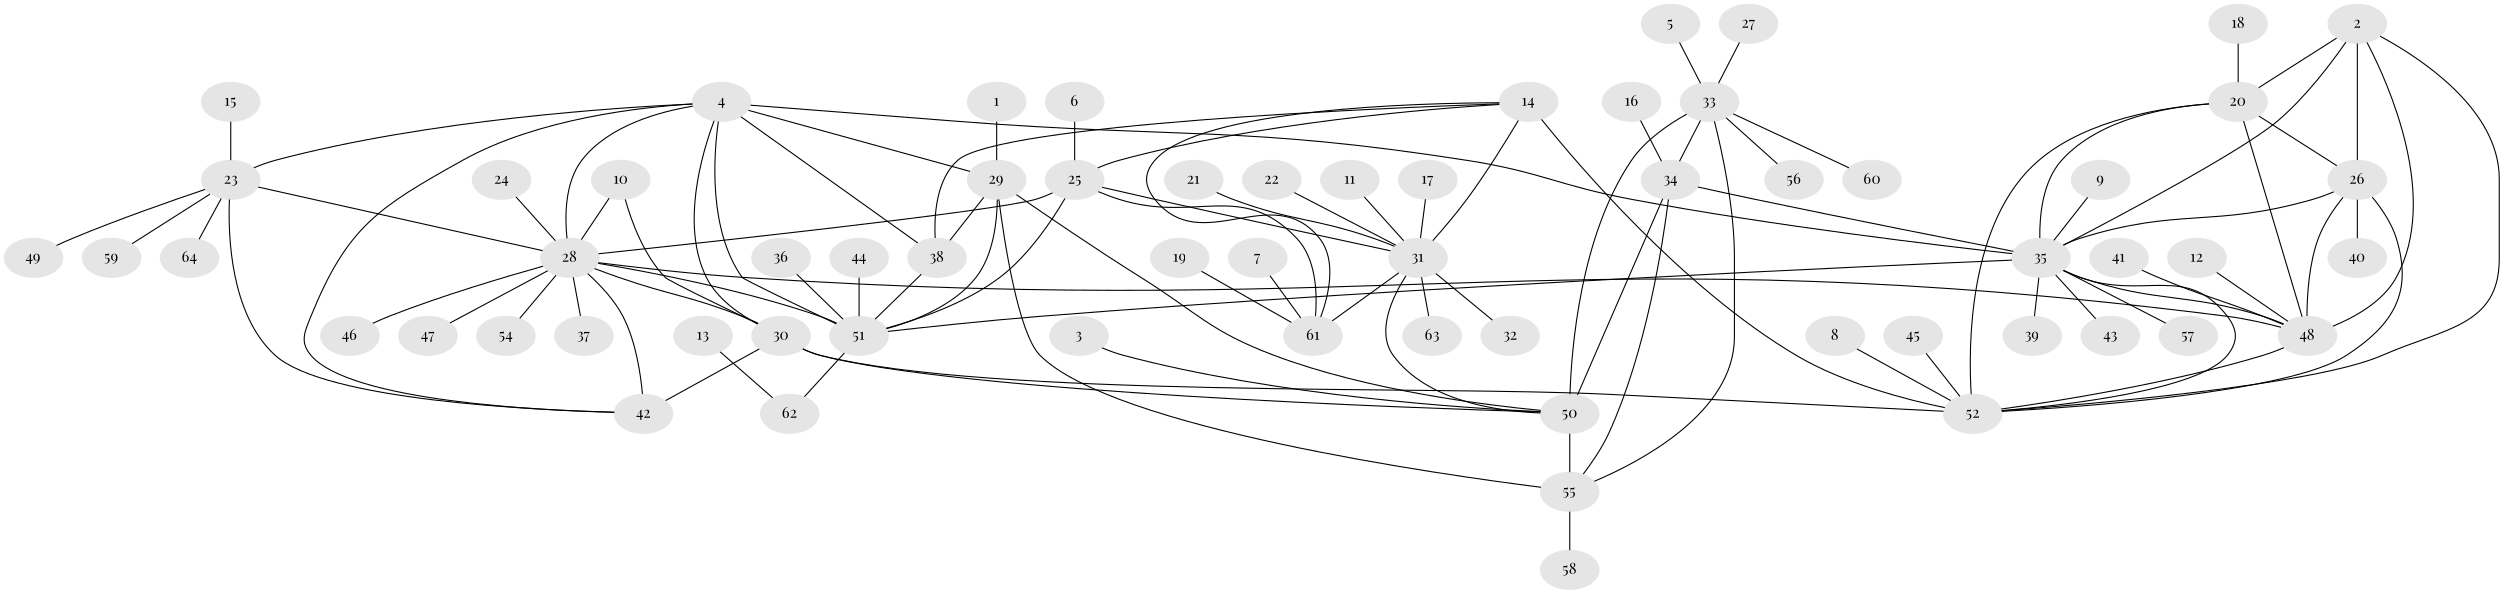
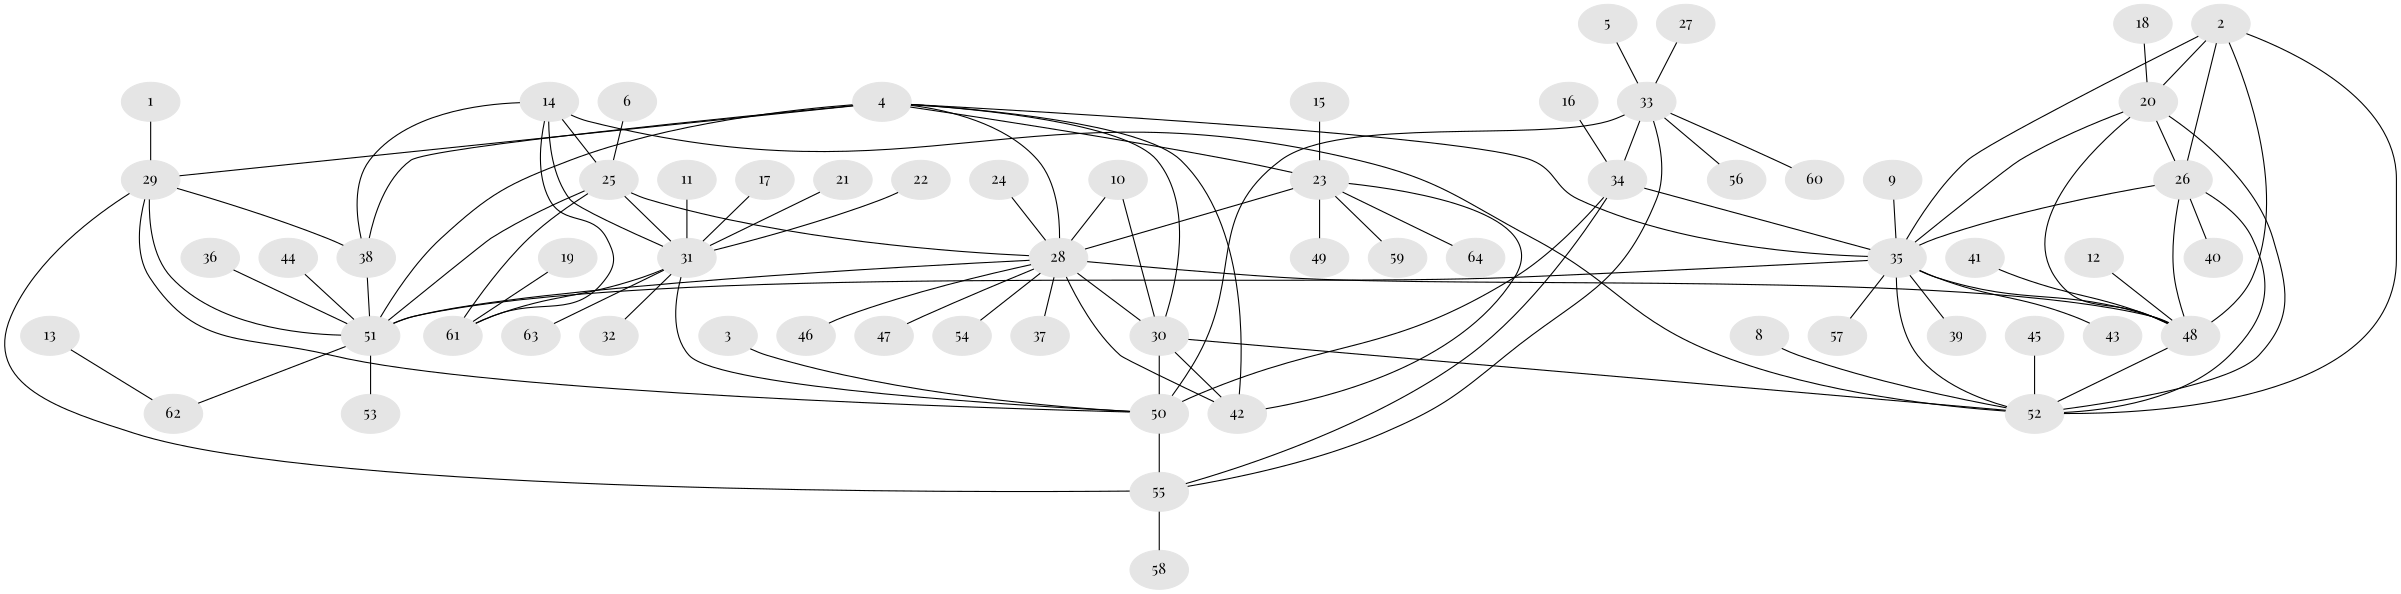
  graph {
    fontname="Playfair Display"
    node [color=gray90 fontname="Playfair Display" style=filled]
    edge [fontname="Playfair Display" weight=1.0]
    1
    29
    50
    38
    51
    55
    2
    20
    26
    35
    48
    52
    40
    39
    43
    57
    3
    4
    23
    28
    30
    42
    49
    59
    64
    37
    46
    47
    54
    62
+   53
    5
    33
    34
    56
    60
    6
    25
    61
    31
-   7
    8
    9
    10
    11
    32
    63
    12
    13
    14
    15
    16
    17
    18
    19
    21
    22
    24
    27
    58
    36
    41
    44
    45
    1 -- 29
    29 -- 50 [weight=2.0]
    29 -- 38
    29 -- 51 [weight=2.0]
    29 -- 55
    50 -- 55 [weight=3.0]
    38 -- 51 [weight=2.0]
    51 -- 62
+   51 -- 53
    55 -- 58
    2 -- 20
    2 -- 26
    2 -- 35
    2 -- 48
    2 -- 52
    20 -- 26
    20 -- 35
    20 -- 48
    20 -- 52
    26 -- 35
    26 -- 48
    26 -- 52
    26 -- 40
    35 -- 51
    35 -- 48
    35 -- 52
    35 -- 39
    35 -- 43
    35 -- 57
    48 -- 52
    3 -- 50
    4 -- 29 [weight=2.0]
    4 -- 38 [weight=2.0]
    4 -- 51 [weight=4.0]
    4 -- 35
    4 -- 23
    4 -- 28 [weight=3.0]
    4 -- 30 [weight=2.0]
    4 -- 42
    23 -- 28 [weight=2.0]
    23 -- 42
    23 -- 49
    23 -- 59
    23 -- 64
    28 -- 51
    28 -- 48
    28 -- 30 [weight=2.0]
    28 -- 42 [weight=2.0]
    28 -- 37
    28 -- 46
    28 -- 47
    28 -- 54
    30 -- 50
    30 -- 52
    30 -- 42
    5 -- 33
    33 -- 50 [weight=3.0]
    33 -- 55
    33 -- 34
    33 -- 56
    33 -- 60
    34 -- 50 [weight=3.0]
    34 -- 55
    34 -- 35
    6 -- 25
    25 -- 51
    25 -- 28
    25 -- 61
    25 -- 31 [weight=3.0]
    31 -- 50
    31 -- 61 [weight=3.0]
    31 -- 32
    31 -- 63
-   7 -- 61
    8 -- 52
    9 -- 35
    10 -- 28
    10 -- 30 [weight=2.0]
    11 -- 31
    12 -- 48
    13 -- 62
    14 -- 38
    14 -- 52
    14 -- 25
    14 -- 61
    14 -- 31 [weight=3.0]
    15 -- 23
    16 -- 34
    17 -- 31
    18 -- 20
    19 -- 61
    21 -- 31
    22 -- 31
    24 -- 28
    27 -- 33
    36 -- 51
    41 -- 48
    44 -- 51
    45 -- 52
  }
